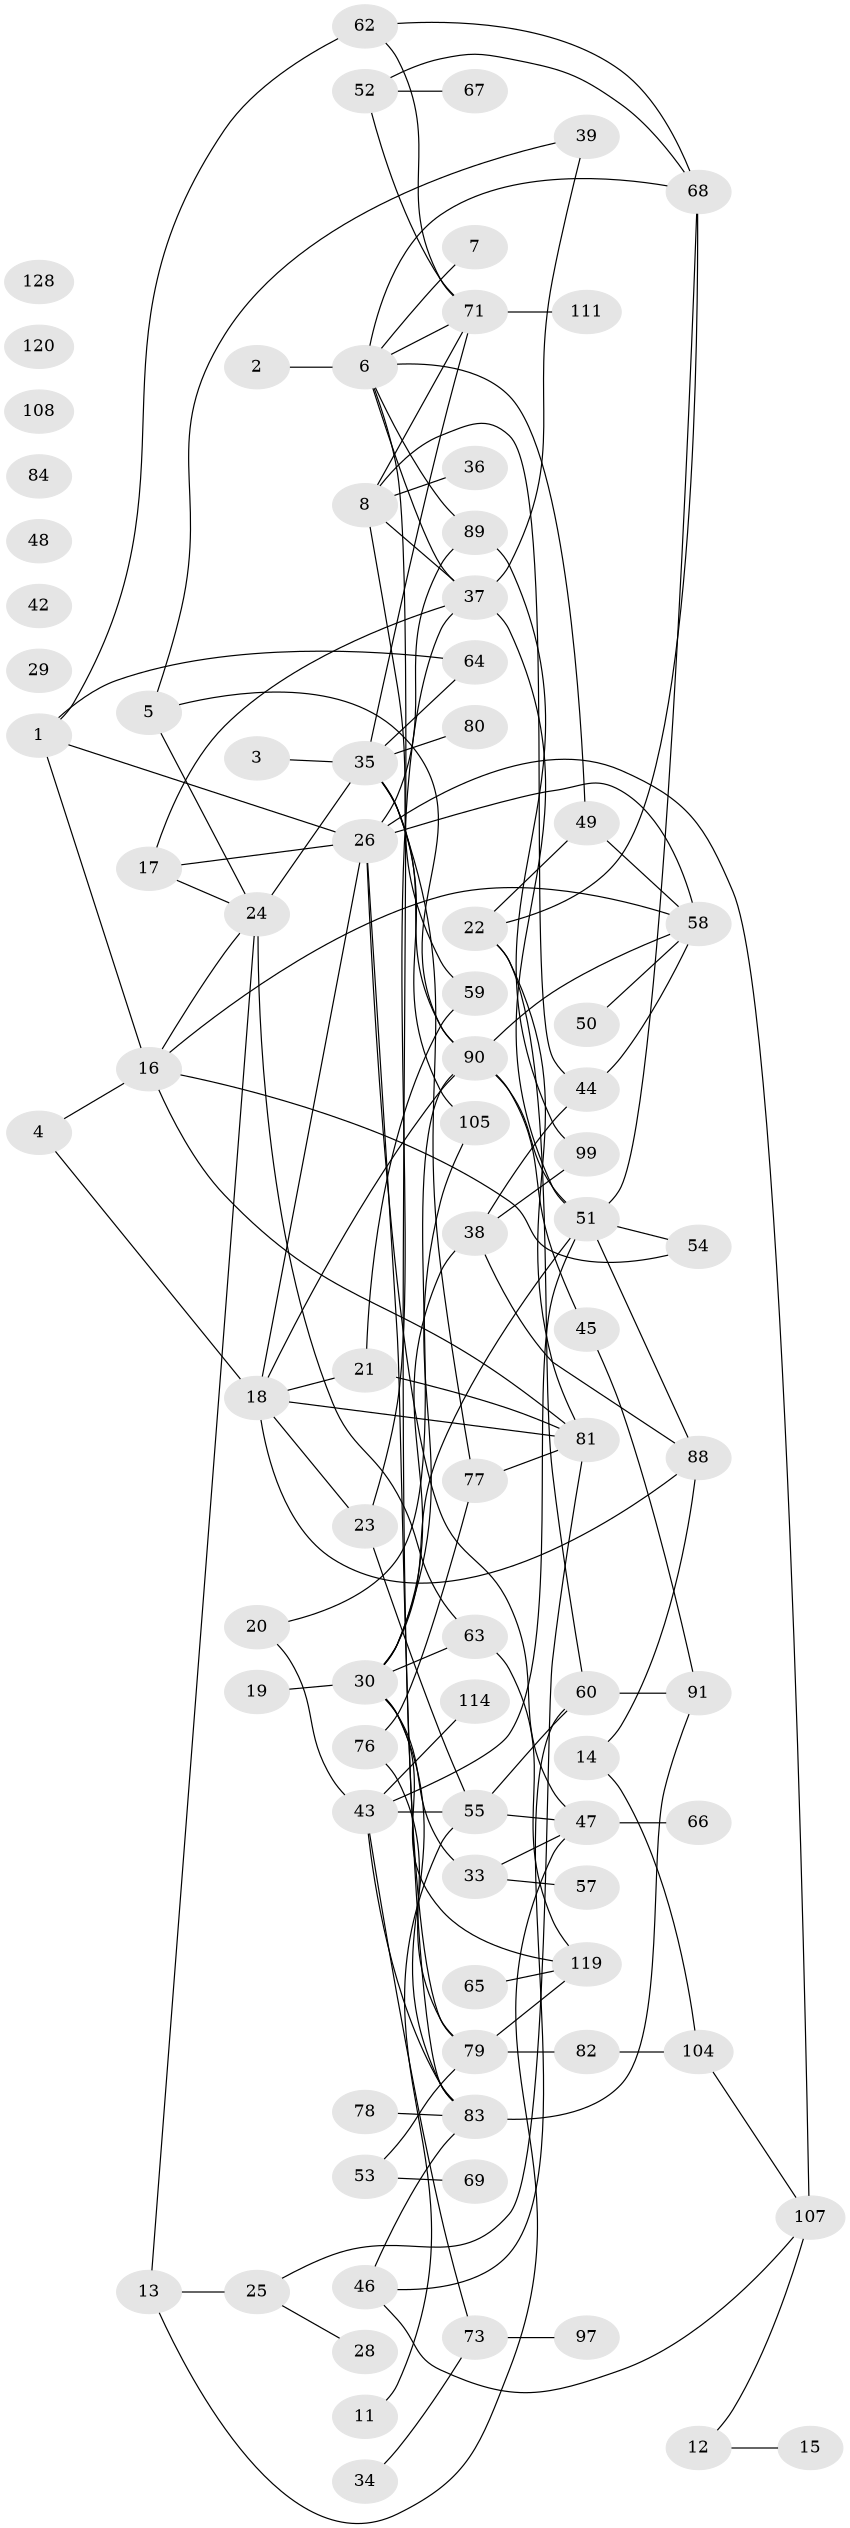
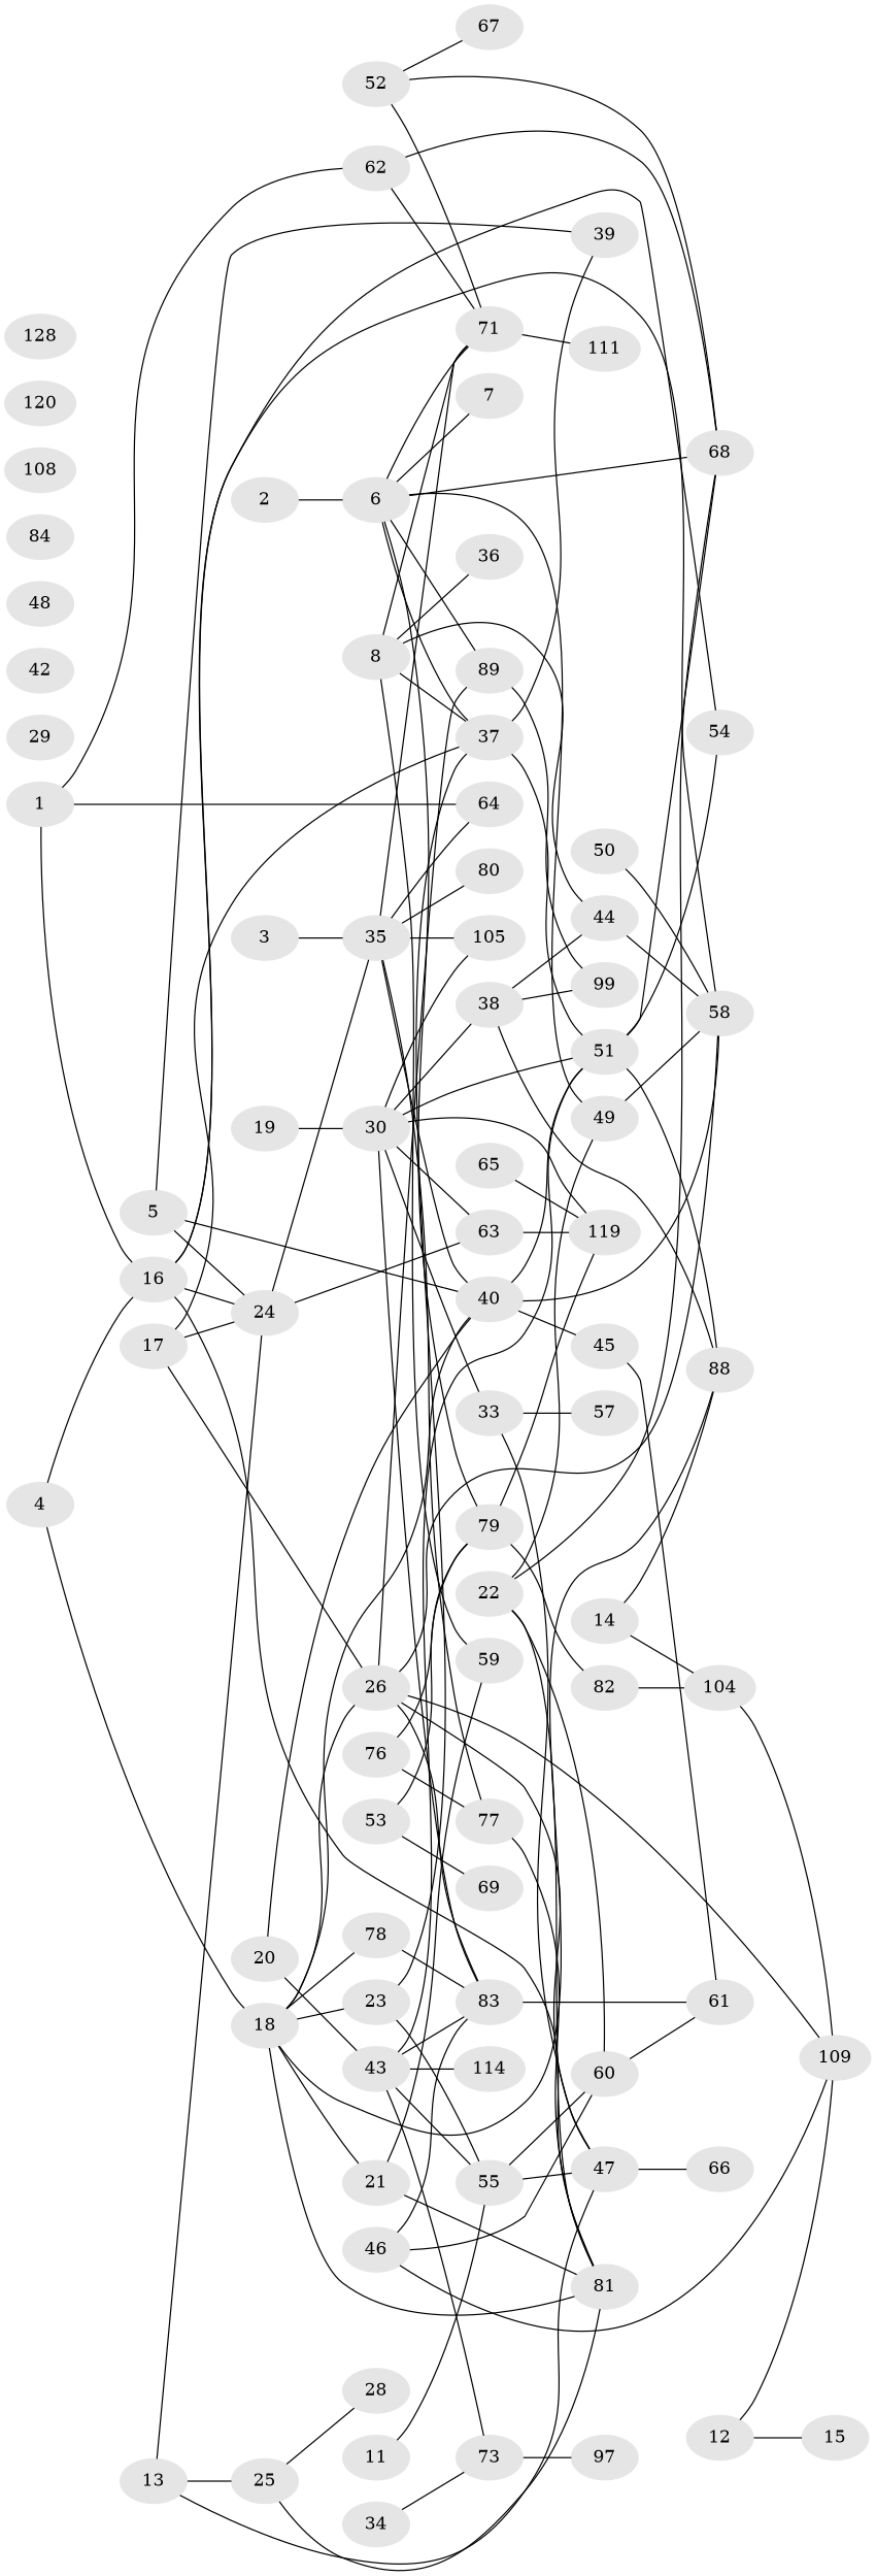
  graph {
    rankdir=LR
    node [color=gray90 style=filled]
    1 [super="+41"]
    16 [super="+122"]
    26 [super="+96"]
    62 [super="+113"]
    64
    24 [super="+31"]
    54
    58 [super="+86"]
    81 [super="+103"]
    89 [super="+110"]
-   109 [label=107]
+   109
    47 [super="+124"]
    83 [super="+123"]
    68
    71 [super="+98"]
    6 [super="+118"]
    7
    37 [super="+72"]
    49
    79 [super="+85"]
    2
    3 [super="+10"]
    35 [super="+90"]
-   40 [super="+112" label=90]
+   40 [super="+112"]
    105
    77
    80
    4 [super="+9"]
    18 [super="+74"]
    88 [super="+95"]
    21 [super="+70"]
    23 [super="+32"]
    78
    63 [super="+100"]
    5
    39
    51 [super="+93"]
    45
    111
    82 [super="+94"]
    119
    99
    8 [super="+126"]
    36
    44
    59
    11 [super="+127"]
    55
    60 [super="+107"]
    15 [super="+116"]
    12
    13 [super="+61"]
    25
    28
    66
    14
    104
    17 [super="+121"]
    30 [super="+75"]
    33 [super="+125"]
    38 [super="+117"]
    19
    20
    43 [super="+56"]
    114
    73
    22 [super="+115"]
-   91
+   91 [label=61]
    29
    57
    34
    97
    42
    46 [super="+101"]
    48
    50 [super="+102"]
    52 [super="+92"]
    67
    53
    69
    65
    76 [super="+87"]
    84
    108
    120
    128
    1 -- 16
-   1 -- 26
    1 -- 62
    1 -- 64
    16 -- 24
    16 -- 54
    16 -- 58
    16 -- 81
    26 -- 58
    26 -- 89
    26 -- 109
    26 -- 47
    26 -- 83
    62 -- 68
    62 -- 71
    24 -- 35
    24 -- 63
    89 -- 99
    47 -- 66
    83 -- 91
    71 -- 111
    6 -- 89
    6 -- 68
    6 -- 71
    6 -- 7
    6 -- 37
    6 -- 49
    6 -- 79
    37 -- 39
    37 -- 51
    49 -- 58
    79 -- 82
    79 -- 119
    2 -- 6
    3 -- 35
    35 -- 64
    35 -- 71
    35 -- 40
    35 -- 105
    35 -- 77
    35 -- 80
    40 -- 58
    40 -- 51
    40 -- 45
    77 -- 81
    4 -- 16
    4 -- 18
    18 -- 26
    18 -- 81 [weight=2]
    18 -- 40
    18 -- 88
    18 -- 21
    18 -- 23
+   18 -- 78
    21 -- 81
    21 -- 59
    23 -- 37
    23 -- 55
    78 -- 83
    63 -- 119
    5 -- 24
    5 -- 40
    5 -- 39
    51 -- 54
    51 -- 68
    51 -- 88
    45 -- 91
    82 -- 104
    8 -- 71
    8 -- 37 [weight=2]
    8 -- 36
    8 -- 44
    8 -- 59
    44 -- 58
    11 -- 55
    55 -- 47
    55 -- 60
    60 -- 91
    12 -- 109
    12 -- 15
    13 -- 24
    13 -- 47
    13 -- 25
    25 -- 81
    25 -- 28
    14 -- 88
    14 -- 104
    104 -- 109
    17 -- 26
    17 -- 24
    17 -- 37
    30 -- 83
    30 -- 105
    30 -- 63 [weight=2]
    30 -- 51
    30 -- 119
    30 -- 33
    30 -- 38
    33 -- 47
    33 -- 57
    38 -- 88
    38 -- 99
    38 -- 44
    19 -- 30
    20 -- 40
    20 -- 43
    43 -- 83
    43 -- 51 [weight=2]
    43 -- 55 [weight=2]
    43 -- 114
    43 -- 73
    73 -- 97
    22 -- 81
    22 -- 68
    22 -- 49
    22 -- 60
    34 -- 73
    46 -- 109
    46 -- 83
    46 -- 60
    50 -- 58
    52 -- 68
    52 -- 71
    52 -- 67
    53 -- 79
    53 -- 69
    65 -- 119
    76 -- 79
    76 -- 77
  }
